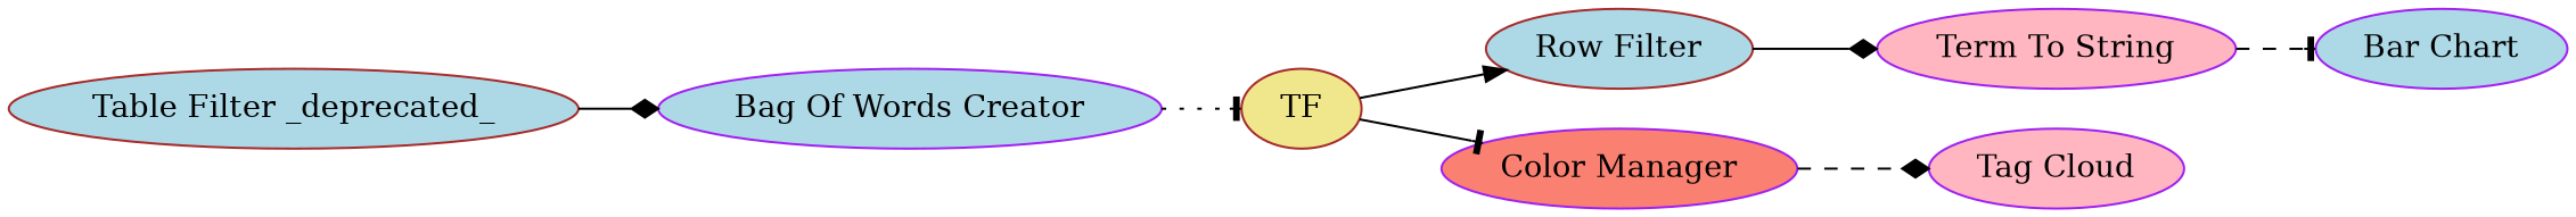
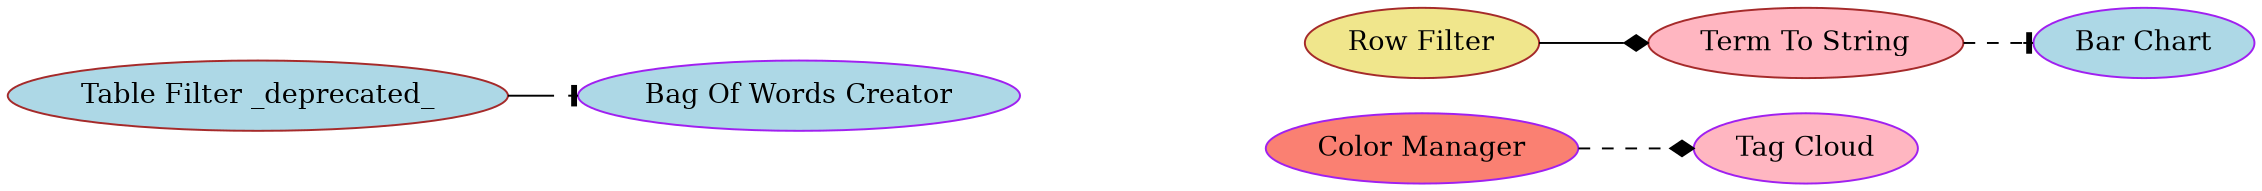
  digraph {
    rankdir=LR
    node [color=purple fillcolor=lightblue style=filled]
    edge [arrowhead=diamond style=solid]
-   n1 [color=brown label="Row Filter"]
-   n2 [fillcolor=lightpink label="Term To String"]
+   n1 [color=brown fillcolor=khaki label="Row Filter"]
+   n2 [color=brown fillcolor=lightpink label="Term To String"]
    n3 [label="Bar Chart"]
    n4 [fillcolor=salmon label="Color Manager"]
    n5 [fillcolor=lightpink label="Tag Cloud"]
    n6 [label="Bag Of Words Creator"]
-   n7 [color=brown fillcolor=khaki label=TF]
    n8 [color=brown label="Table Filter _deprecated_"]
    n1 -> n2
    n2 -> n3 [arrowhead=tee style=dashed]
    n4 -> n5 [style=dashed]
-   n6 -> n7 [arrowhead=tee style=dotted]
-   n7 -> n1 [arrowhead=normal]
-   n7 -> n4 [arrowhead=tee]
-   n8 -> n6
+   n8 -> n6 [arrowhead=tee]
  }
